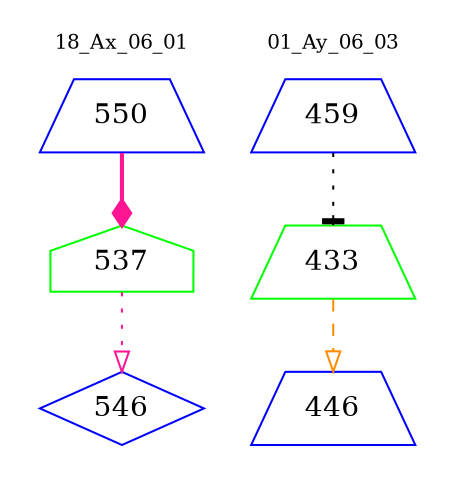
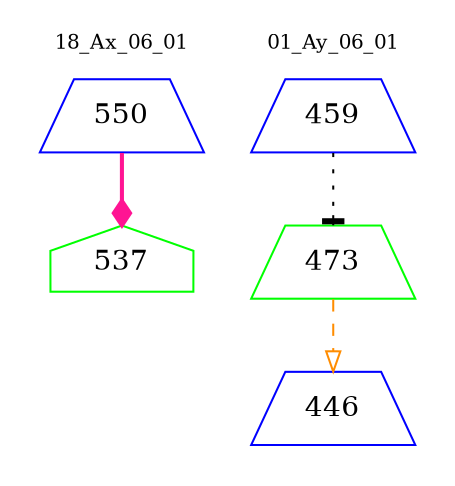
  digraph {
    node [color=blue shape=trapezium]
    edge [arrowhead=onormal color=deeppink style=dotted]
    n1 [label=550]
    n2 [color=green label=537 shape=house]
-   n3 [label=546 shape=diamond]
    n4 [label=459]
-   n5 [color=green label=433]
+   n5 [color=green label=473]
    n6 [label=446]
    subgraph cluster_1 {
      color=white
      fontsize=10
      label="18_Ax_06_01"
      n1
      n2
-     n3
    }
    subgraph cluster_2 {
      color=white
      fontsize=10
-     label="01_Ay_06_03"
+     label="01_Ay_06_01"
      n4
      n5
      n6
    }
    n1 -> n2 [arrowhead=diamond style=bold]
-   n2 -> n3
    n4 -> n5 [arrowhead=tee color=black]
    n5 -> n6 [color=darkorange style=dashed]
  }
